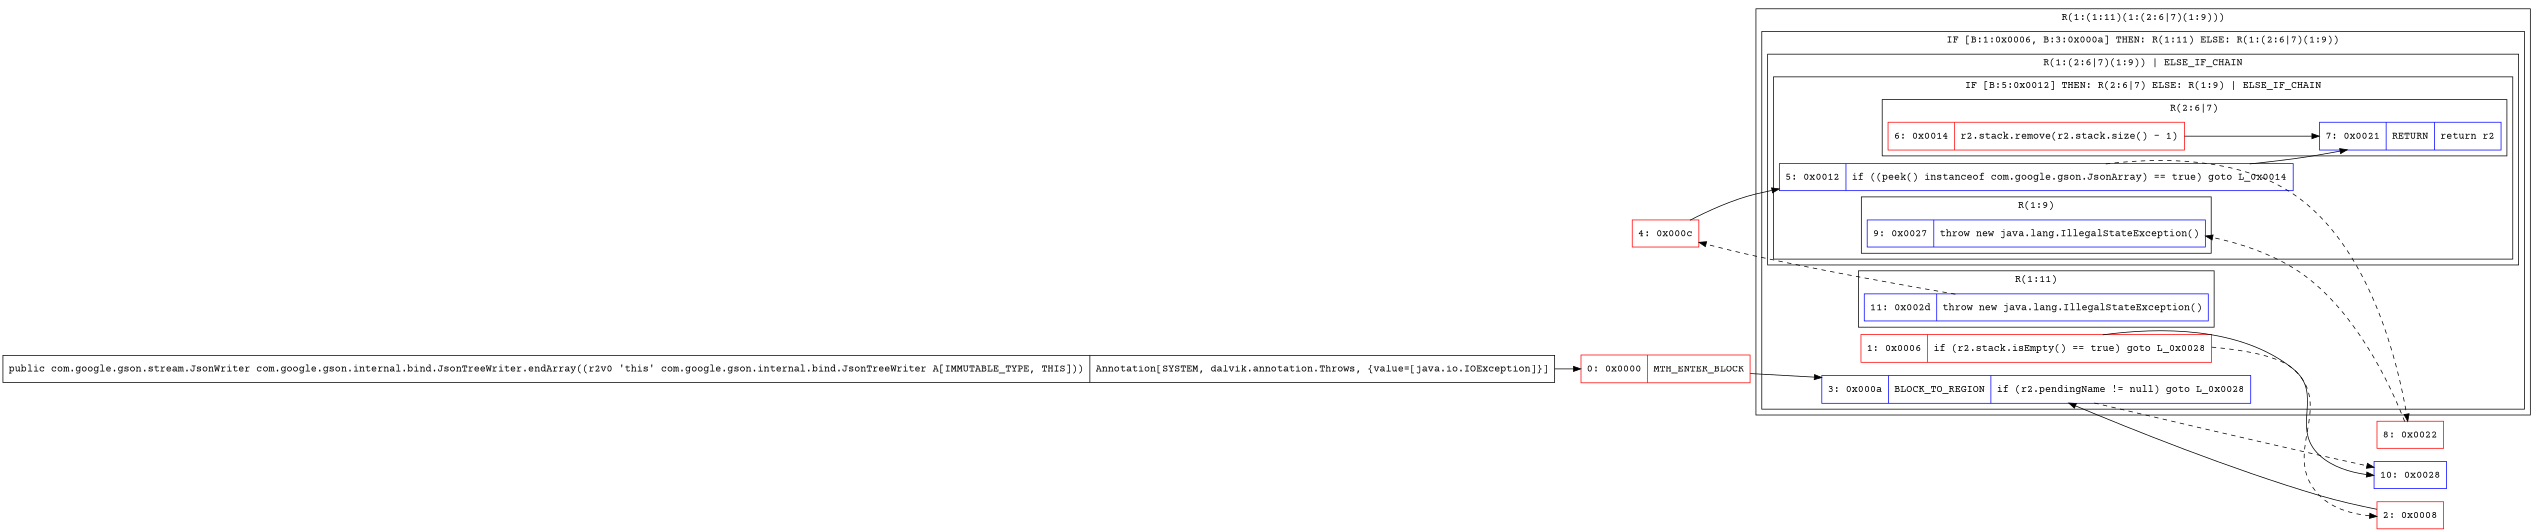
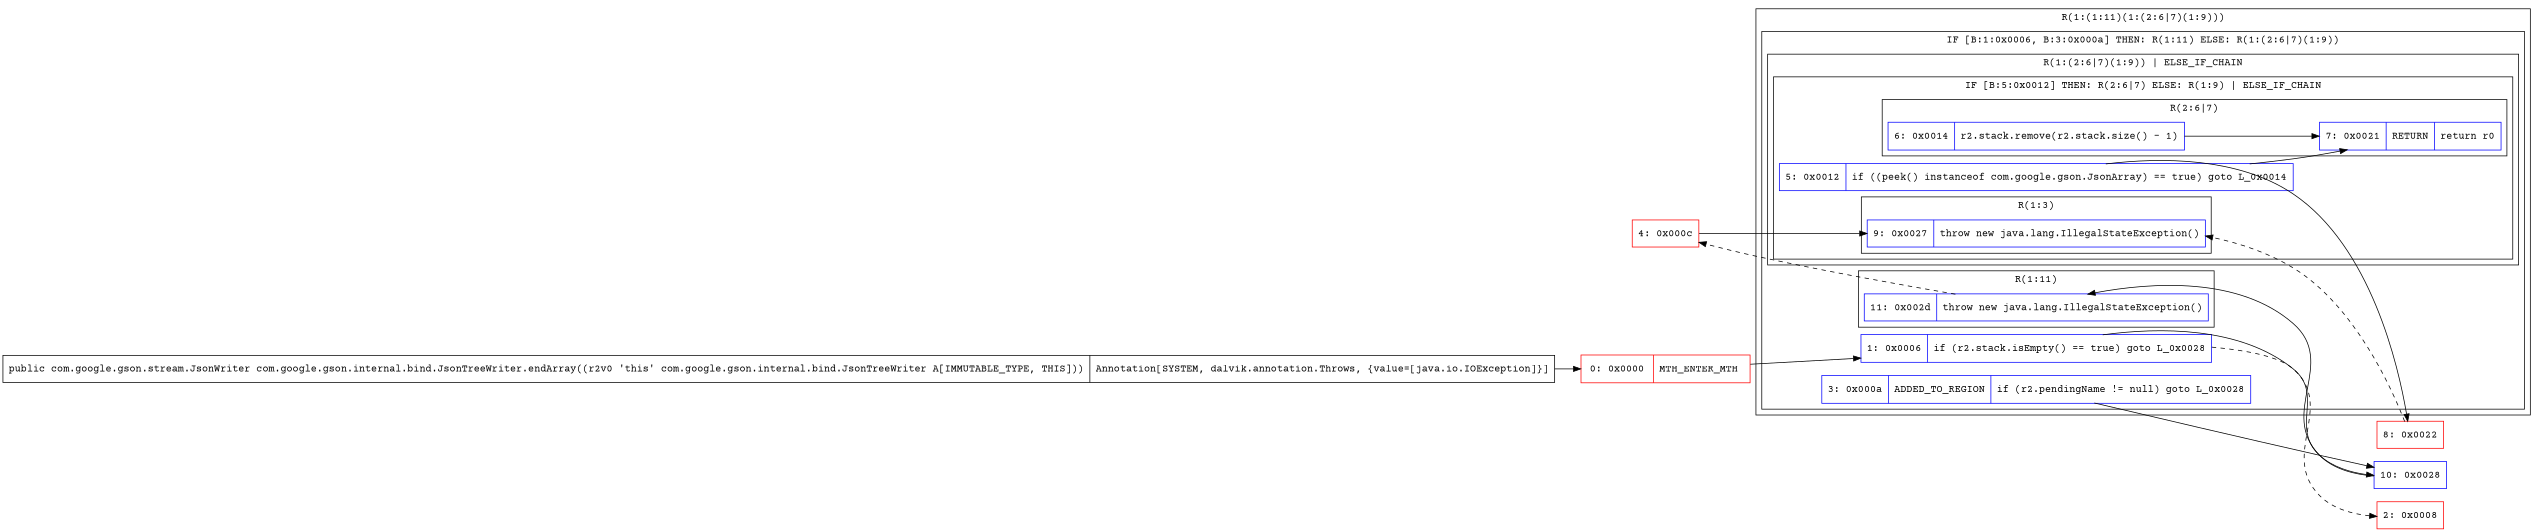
  digraph {
    fontname="Courier Prime"
    rankdir=LR
    node [color=blue fontname="Courier Prime" shape=record]
    edge [fontname="Courier Prime"]
    n1 [label="{11\:\ 0x002d|throw new java.lang.IllegalStateException()\l}"]
-   n2 [color=red label="{6\:\ 0x0014|r2.stack.remove(r2.stack.size() \- 1)\l}"]
-   n3 [label="{7\:\ 0x0021|RETURN\l|return r2\l}"]
+   n2 [label="{6\:\ 0x0014|r2.stack.remove(r2.stack.size() \- 1)\l}"]
+   n3 [label="{7\:\ 0x0021|RETURN\l|return r0\l}"]
    n4 [label="{9\:\ 0x0027|throw new java.lang.IllegalStateException()\l}"]
    n5 [label="{5\:\ 0x0012|if ((peek() instanceof com.google.gson.JsonArray) == true) goto L_0x0014\l}"]
-   n6 [color=red label="{1\:\ 0x0006|if (r2.stack.isEmpty() == true) goto L_0x0028\l}"]
-   n7 [label="{3\:\ 0x000a|BLOCK_TO_REGION\l|if (r2.pendingName != null) goto L_0x0028\l}"]
+   n6 [label="{1\:\ 0x0006|if (r2.stack.isEmpty() == true) goto L_0x0028\l}"]
+   n7 [label="{3\:\ 0x000a|ADDED_TO_REGION\l|if (r2.pendingName != null) goto L_0x0028\l}"]
    n8 [color=red label="{4\:\ 0x000c}"]
    n9 [color=red label="{8\:\ 0x0022}"]
    n10 [color=red label="{2\:\ 0x0008}"]
    n11 [label="{10\:\ 0x0028}"]
-   n12 [color=red label="{0\:\ 0x0000|MTH_ENTER_BLOCK\l}"]
+   n12 [color=red label="{0\:\ 0x0000|MTH_ENTER_MTH\l}"]
    n13 [label="{public com.google.gson.stream.JsonWriter com.google.gson.internal.bind.JsonTreeWriter.endArray((r2v0 'this' com.google.gson.internal.bind.JsonTreeWriter A[IMMUTABLE_TYPE, THIS]))  | Annotation[SYSTEM, dalvik.annotation.Throws, \{value=[java.io.IOException]\}]\l}" color=""]
    subgraph cluster_1 {
      label="R(1:(1:11)(1:(2:6|7)(1:9)))"
      subgraph cluster_2 {
        label="IF [B:1:0x0006, B:3:0x000a] THEN: R(1:11) ELSE: R(1:(2:6|7)(1:9))"
        n6
        n7
        subgraph cluster_3 {
          label="R(1:11)"
          n1
        }
        subgraph cluster_4 {
          label="R(1:(2:6|7)(1:9)) | ELSE_IF_CHAIN\l"
          subgraph cluster_5 {
            label="IF [B:5:0x0012] THEN: R(2:6|7) ELSE: R(1:9) | ELSE_IF_CHAIN\l"
            n5
            subgraph cluster_6 {
              label="R(2:6|7)"
              n2
              n3
            }
            subgraph cluster_7 {
-             label="R(1:9)"
+             label="R(1:3)"
              n4
            }
          }
        }
      }
    }
    n1 -> n8 [style=dashed]
    n2 -> n3
    n5 -> n3
-   n5 -> n9 [style=dashed]
+   n5 -> n9 [style=solid]
    n6 -> n10 [style=dashed]
    n6 -> n11
-   n7 -> n11 [style=dashed]
-   n8 -> n5
+   n7 -> n11
+   n8 -> n4
    n9 -> n4 [style=dashed]
-   n10 -> n7
-   n12 -> n7
+   n11 -> n1
+   n12 -> n6
    n13 -> n12
  }
